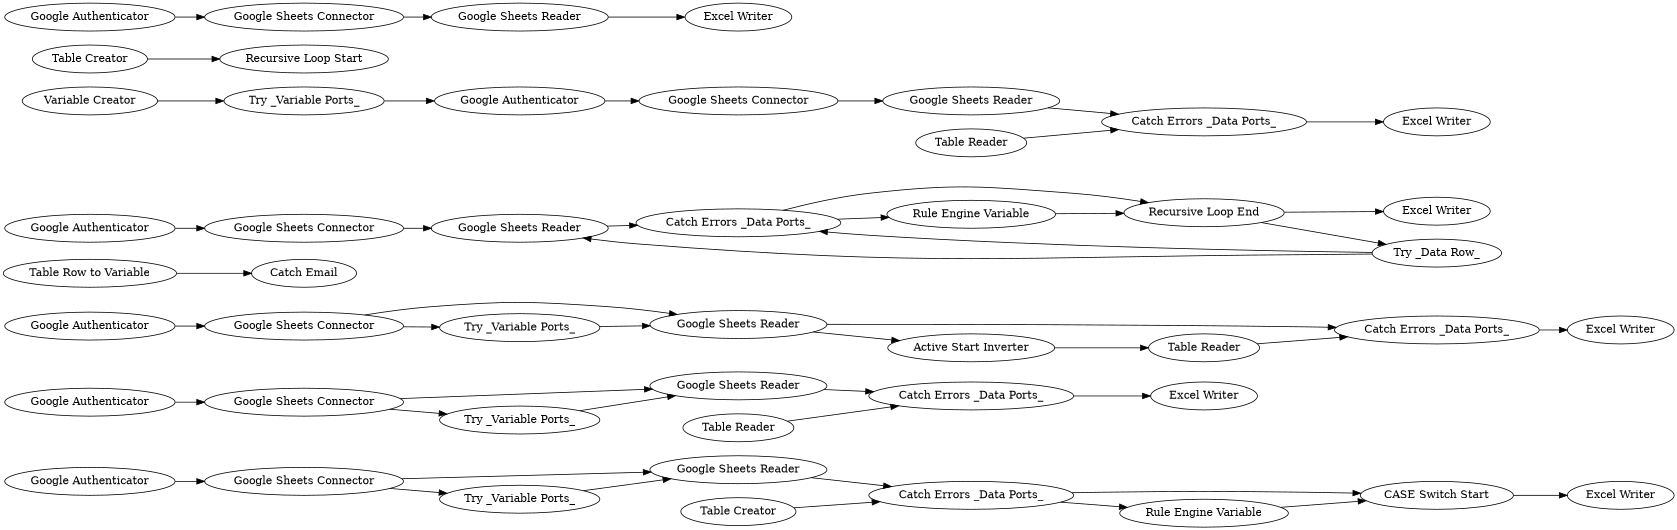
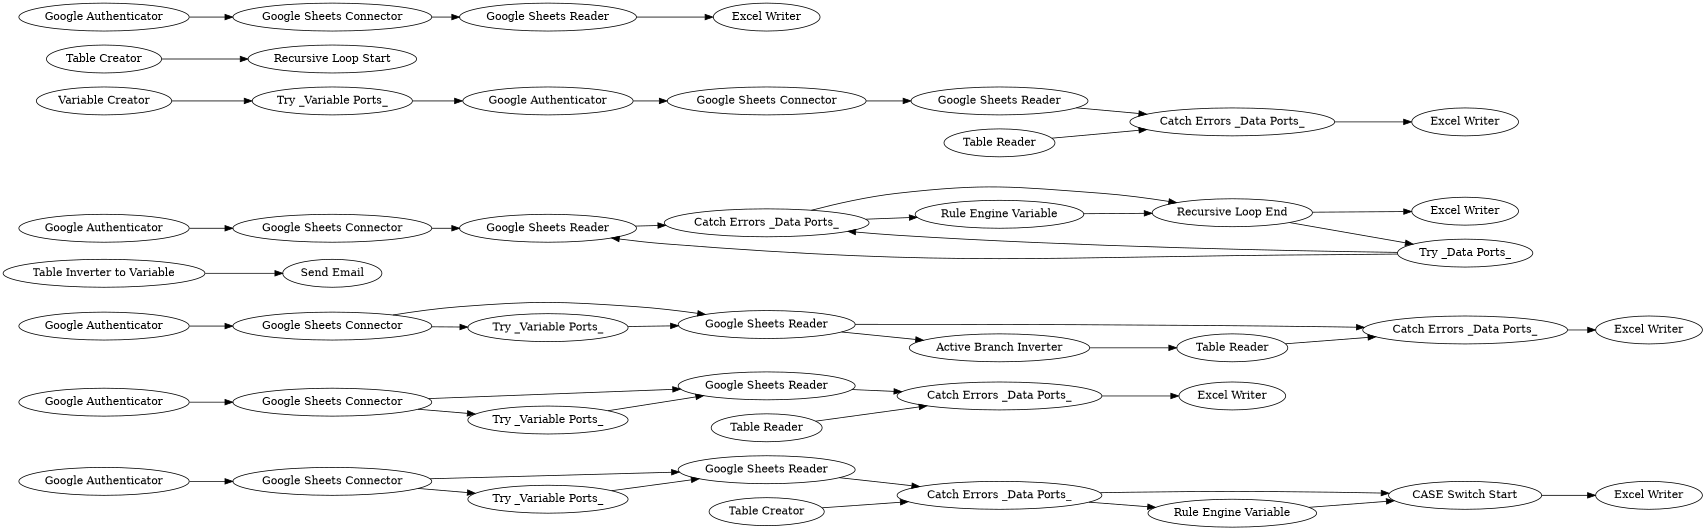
  digraph {
    rankdir=LR
    n1 [label="Google Authenticator"]
    n2 [label="Google Sheets Connector"]
    n3 [label="Google Sheets Reader"]
    n4 [label="Try _Variable Ports_"]
    n5 [label="Catch Errors _Data Ports_"]
    n6 [label="Google Authenticator"]
    n7 [label="Google Sheets Connector"]
    n8 [label="Google Sheets Reader"]
    n9 [label="Try _Variable Ports_"]
    n10 [label="Catch Errors _Data Ports_"]
    n11 [label="Google Authenticator"]
    n12 [label="Google Sheets Connector"]
    n13 [label="Google Sheets Reader"]
    n14 [label="Try _Variable Ports_"]
    n15 [label="Catch Errors _Data Ports_"]
-   n16 [label="Active Start Inverter"]
-   n17 [label="Table Row to Variable"]
-   n18 [label="Catch Email"]
+   n16 [label="Active Branch Inverter"]
+   n17 [label="Table Inverter to Variable"]
+   n18 [label="Send Email"]
    n19 [label="Google Authenticator"]
    n20 [label="Google Sheets Connector"]
    n21 [label="Google Sheets Reader"]
    n22 [label="Catch Errors _Data Ports_"]
    n23 [label="Recursive Loop End"]
    n24 [label="Rule Engine Variable"]
    n25 [label="Excel Writer"]
-   n26 [label="Try _Data Row_"]
+   n26 [label="Try _Data Ports_"]
    n27 [label="Excel Writer"]
    n28 [label="CASE Switch Start"]
    n29 [label="Excel Writer"]
    n30 [label="Rule Engine Variable"]
    n31 [label="Catch Errors _Data Ports_"]
    n32 [label="Excel Writer"]
    n33 [label="Recursive Loop Start"]
    n34 [label="Google Authenticator"]
    n35 [label="Google Sheets Connector"]
    n36 [label="Google Sheets Reader"]
    n37 [label="Excel Writer"]
    n38 [label="Table Reader"]
    n39 [label="Table Reader"]
    n40 [label="Variable Creator"]
    n41 [label="Try _Variable Ports_"]
    n42 [label="Google Authenticator"]
    n43 [label="Google Sheets Connector"]
    n44 [label="Google Sheets Reader"]
    n45 [label="Excel Writer"]
    n46 [label="Table Creator"]
    n47 [label="Table Reader"]
    n48 [label="Table Creator"]
    n1 -> n2
    n2 -> n3
    n2 -> n4
    n3 -> n5
    n4 -> n3
    n5 -> n28
    n5 -> n30
    n6 -> n7
    n7 -> n8
    n7 -> n9
    n8 -> n10
    n9 -> n8
    n10 -> n27
    n11 -> n12
    n12 -> n13
    n12 -> n14
    n13 -> n15
    n13 -> n16
    n14 -> n13
    n15 -> n37
    n16 -> n38
    n17 -> n18
    n19 -> n20
    n20 -> n21
    n21 -> n22
    n22 -> n23
    n22 -> n24
    n23 -> n25
    n23 -> n26
    n24 -> n23
    n26 -> n21
    n26 -> n22
    n28 -> n29
    n30 -> n28
    n31 -> n32
    n34 -> n35
    n35 -> n36
    n36 -> n31
    n38 -> n15
    n39 -> n31
    n40 -> n41
    n41 -> n34
    n42 -> n43
    n43 -> n44
    n44 -> n45
    n46 -> n5
    n47 -> n10
    n48 -> n33
  }
